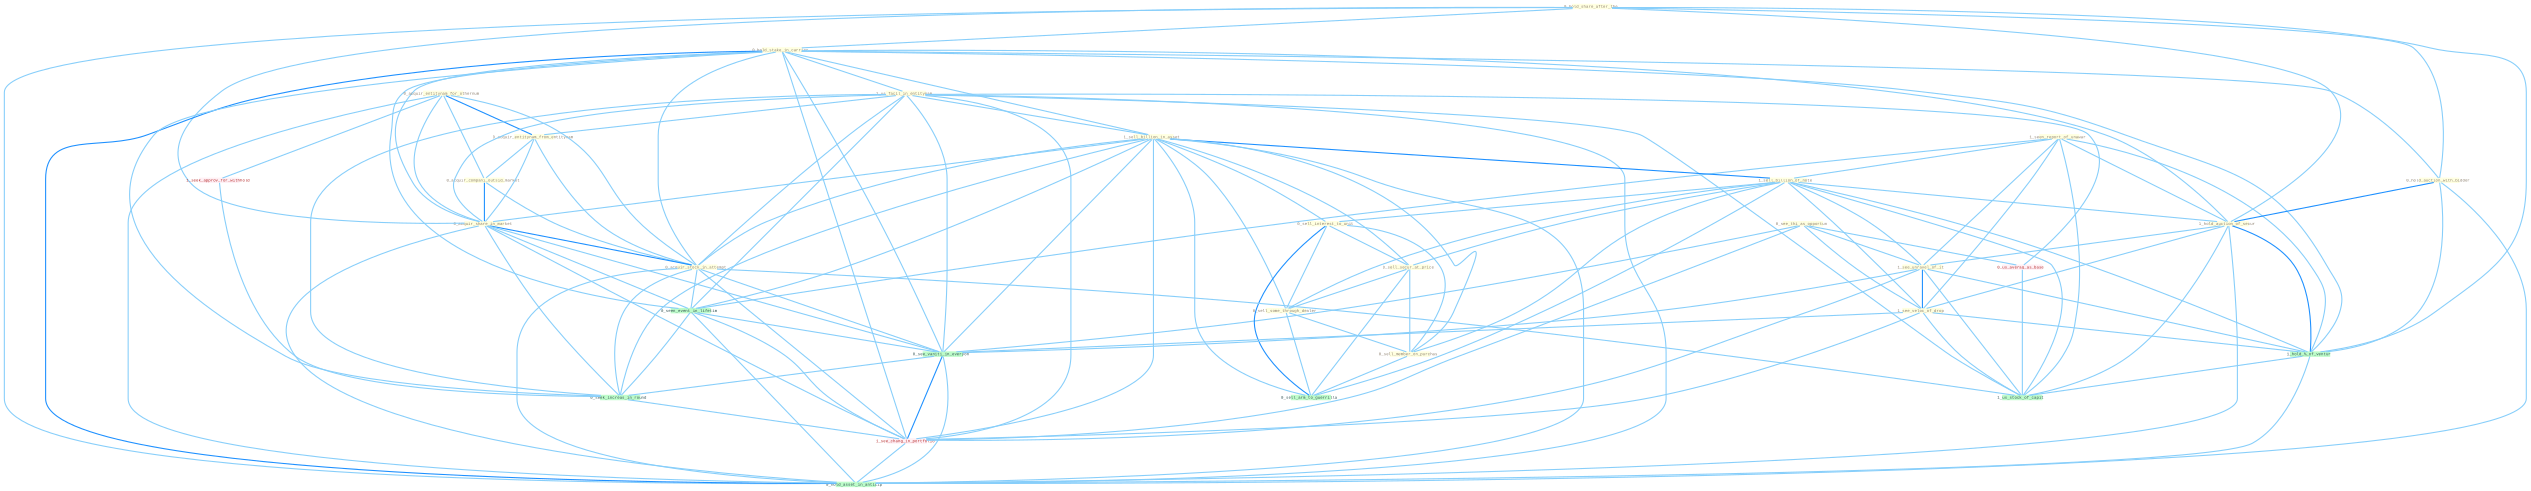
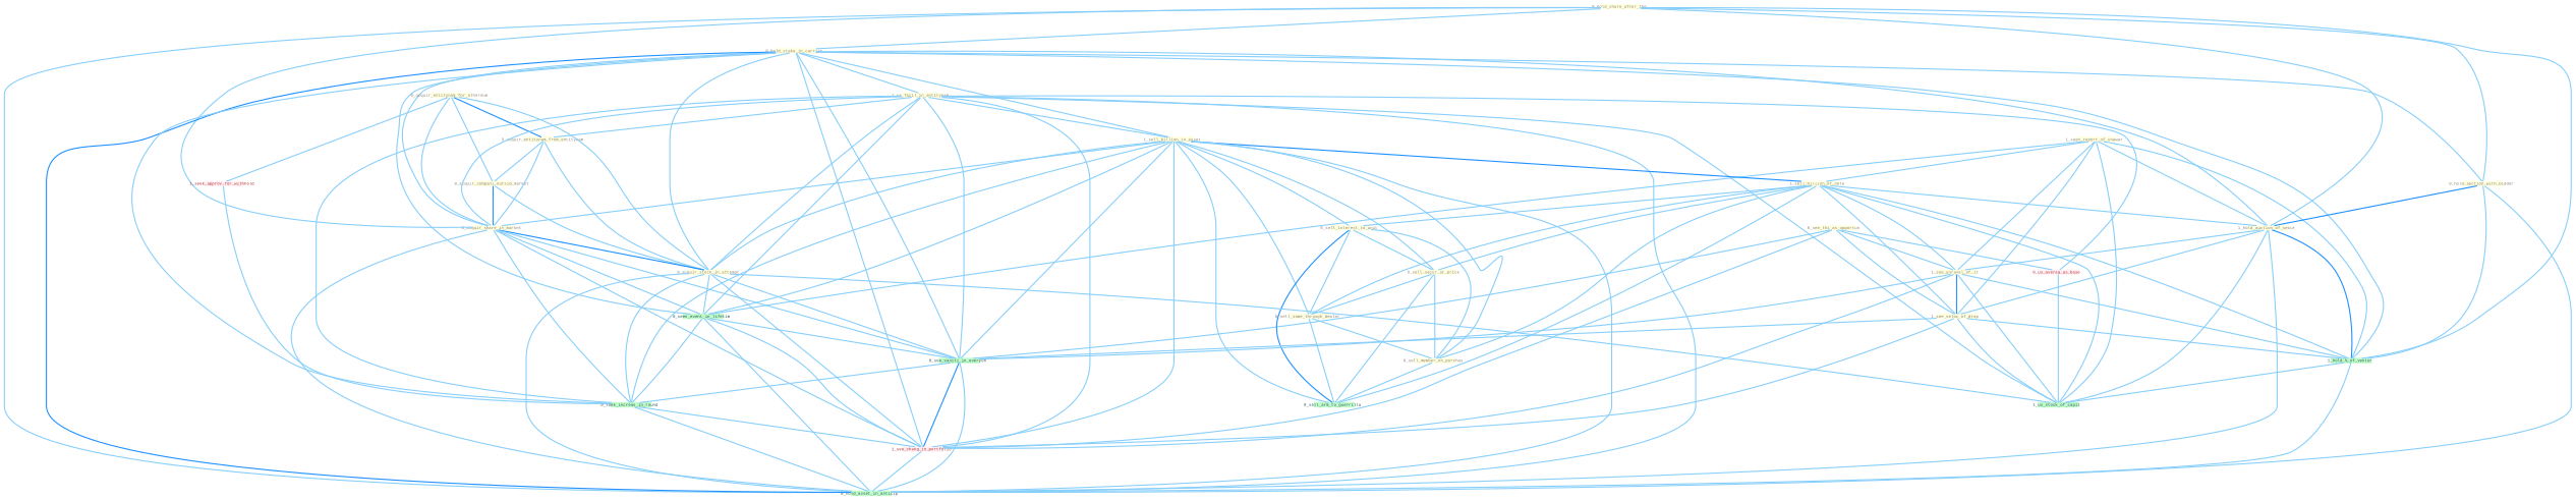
  graph {
    fontname="Liberation Mono"
    node [color="#ffffe0" fixedsize=true fontcolor="#8b7d6b" fontname="Liberation Mono" fontsize=4 shape=polygon style=filled]
    edge [color="#87cefa" fontname="Liberation Mono" w=1]
    "0_hold_share_after_the " [height=.06 width=.5]
    "0_see_thi_as_opportun " [height=.06 width=.5]
    "0_hold_stake_in_carrier " [height=.06 width=.5]
    "0_acquir_entitynam_for_othernum " [height=.06 width=.5]
    "1_us_facil_in_entitynam " [height=.06 width=.5]
    "1_seen_report_of_unawar " [height=.06 width=.5]
    "0_hold_auction_with_bidder " [height=.06 width=.5]
    "0_acquir_entitynam_from_entitynam " [height=.06 width=.5]
    "1_sell_billion_in_asset " [height=.06 width=.5]
    "1_sell_billion_of_note " [height=.06 width=.5]
    "0_sell_interest_to_unit " [height=.06 width=.5]
    "0_acquir_compani_outsid_market " [height=.06 width=.5]
    "0_acquir_share_in_market " [height=.06 width=.5]
    "1_hold_auction_of_secur " [height=.06 width=.5]
    "0_sell_secur_at_price " [height=.06 width=.5]
    "0_acquir_stock_in_attempt " [height=.06 width=.5]
    "1_see_unravel_of_it " [height=.06 width=.5]
    "0_sell_some_through_dealer " [height=.06 width=.5]
    "1_see_veloc_of_drop " [height=.06 width=.5]
    "0_sell_member_on_purchas " [height=.06 width=.5]
    "0_us_averag_as_base " [color="#fff0f5" fontcolor="#b22222" height=.06 width=.5]
    "1_seek_approv_for_withhold " [color="#fff0f5" fontcolor="#b22222" height=.06 width=.5]
    "1_see_chang_in_portfolio " [color="#fff0f5" fontcolor="#b22222" height=.06 width=.5]
    "1_hold_%_of_ventur " [color="#BDFCC9" fontcolor="#2f4f4f" height=.06 width=.5]
    "0_hold_asset_in_anticip " [color="#BDFCC9" fontcolor="#2f4f4f" height=.06 width=.5]
    "0_see_vaniti_in_everyon " [color="#BDFCC9" fontcolor="#2f4f4f" height=.06 width=.5]
    "0_seen_event_in_lifetim " [color="#BDFCC9" fontcolor="#2f4f4f" height=.06 width=.5]
    "0_seek_increas_in_round " [color="#BDFCC9" fontcolor="#2f4f4f" height=.06 width=.5]
    "1_us_stock_of_capit " [color="#BDFCC9" fontcolor="#2f4f4f" height=.06 width=.5]
    "0_sell_arm_to_guerrilla " [color="#BDFCC9" fontcolor="#2f4f4f" height=.06 width=.5]
    subgraph sub_1 {
      "0_hold_share_after_the "
      "0_see_thi_as_opportun "
      "0_hold_stake_in_carrier "
      "0_acquir_entitynam_for_othernum "
      "1_us_facil_in_entitynam "
      "1_seen_report_of_unawar "
      "0_hold_auction_with_bidder "
      "0_acquir_entitynam_from_entitynam "
      "1_sell_billion_in_asset "
      "1_sell_billion_of_note "
      "0_sell_interest_to_unit "
      "0_acquir_compani_outsid_market "
      "0_acquir_share_in_market "
      "1_hold_auction_of_secur "
      "0_sell_secur_at_price "
      "0_acquir_stock_in_attempt "
      "1_see_unravel_of_it "
      "0_sell_some_through_dealer "
      "1_see_veloc_of_drop "
      "0_sell_member_on_purchas "
    }
    subgraph sub_2 {
      "0_us_averag_as_base "
      "1_seek_approv_for_withhold "
      "1_see_chang_in_portfolio "
    }
    "0_hold_share_after_the " -- "0_hold_stake_in_carrier "
    "0_hold_share_after_the " -- "0_hold_auction_with_bidder "
    "0_hold_share_after_the " -- "0_acquir_share_in_market "
    "0_hold_share_after_the " -- "1_hold_auction_of_secur "
    "0_hold_share_after_the " -- "1_hold_%_of_ventur "
    "0_hold_share_after_the " -- "0_hold_asset_in_anticip "
    "0_see_thi_as_opportun " -- "1_see_unravel_of_it "
    "0_see_thi_as_opportun " -- "1_see_veloc_of_drop "
    "0_see_thi_as_opportun " -- "0_us_averag_as_base "
    "0_see_thi_as_opportun " -- "1_see_chang_in_portfolio "
    "0_see_thi_as_opportun " -- "0_see_vaniti_in_everyon "
    "0_hold_stake_in_carrier " -- "1_us_facil_in_entitynam "
    "0_hold_stake_in_carrier " -- "0_hold_auction_with_bidder "
    "0_hold_stake_in_carrier " -- "1_sell_billion_in_asset "
    "0_hold_stake_in_carrier " -- "0_acquir_share_in_market "
    "0_hold_stake_in_carrier " -- "1_hold_auction_of_secur "
    "0_hold_stake_in_carrier " -- "0_acquir_stock_in_attempt "
    "0_hold_stake_in_carrier " -- "1_see_chang_in_portfolio "
    "0_hold_stake_in_carrier " -- "1_hold_%_of_ventur "
    "0_hold_stake_in_carrier " -- "0_hold_asset_in_anticip " [color="#1e90ff" w=2]
    "0_hold_stake_in_carrier " -- "0_see_vaniti_in_everyon "
    "0_hold_stake_in_carrier " -- "0_seen_event_in_lifetim "
    "0_hold_stake_in_carrier " -- "0_seek_increas_in_round "
    "0_acquir_entitynam_for_othernum " -- "0_acquir_entitynam_from_entitynam " [color="#1e90ff" w=2]
    "0_acquir_entitynam_for_othernum " -- "0_acquir_compani_outsid_market "
    "0_acquir_entitynam_for_othernum " -- "0_acquir_share_in_market "
    "0_acquir_entitynam_for_othernum " -- "0_acquir_stock_in_attempt "
    "0_acquir_entitynam_for_othernum " -- "1_seek_approv_for_withhold "
    "1_us_facil_in_entitynam " -- "0_acquir_entitynam_from_entitynam "
    "1_us_facil_in_entitynam " -- "1_sell_billion_in_asset "
    "1_us_facil_in_entitynam " -- "0_acquir_share_in_market "
    "1_us_facil_in_entitynam " -- "0_acquir_stock_in_attempt "
    "1_us_facil_in_entitynam " -- "0_us_averag_as_base "
    "1_us_facil_in_entitynam " -- "1_see_chang_in_portfolio "
    "1_us_facil_in_entitynam " -- "0_hold_asset_in_anticip "
    "1_us_facil_in_entitynam " -- "0_see_vaniti_in_everyon "
    "1_us_facil_in_entitynam " -- "0_seen_event_in_lifetim "
    "1_us_facil_in_entitynam " -- "0_seek_increas_in_round "
    "1_us_facil_in_entitynam " -- "1_us_stock_of_capit "
    "1_seen_report_of_unawar " -- "1_sell_billion_of_note "
    "1_seen_report_of_unawar " -- "1_hold_auction_of_secur "
    "1_seen_report_of_unawar " -- "1_see_unravel_of_it "
    "1_seen_report_of_unawar " -- "1_see_veloc_of_drop "
    "1_seen_report_of_unawar " -- "1_hold_%_of_ventur "
    "1_seen_report_of_unawar " -- "0_seen_event_in_lifetim "
    "1_seen_report_of_unawar " -- "1_us_stock_of_capit "
    "0_hold_auction_with_bidder " -- "1_hold_auction_of_secur " [color="#1e90ff" w=2]
    "0_hold_auction_with_bidder " -- "1_hold_%_of_ventur "
    "0_hold_auction_with_bidder " -- "0_hold_asset_in_anticip "
    "0_acquir_entitynam_from_entitynam " -- "0_acquir_compani_outsid_market "
    "0_acquir_entitynam_from_entitynam " -- "0_acquir_share_in_market "
    "0_acquir_entitynam_from_entitynam " -- "0_acquir_stock_in_attempt "
    "1_sell_billion_in_asset " -- "1_sell_billion_of_note " [color="#1e90ff" w=2]
    "1_sell_billion_in_asset " -- "0_sell_interest_to_unit "
    "1_sell_billion_in_asset " -- "0_acquir_share_in_market "
    "1_sell_billion_in_asset " -- "0_sell_secur_at_price "
    "1_sell_billion_in_asset " -- "0_acquir_stock_in_attempt "
    "1_sell_billion_in_asset " -- "0_sell_some_through_dealer "
    "1_sell_billion_in_asset " -- "0_sell_member_on_purchas "
    "1_sell_billion_in_asset " -- "1_see_chang_in_portfolio "
    "1_sell_billion_in_asset " -- "0_hold_asset_in_anticip "
    "1_sell_billion_in_asset " -- "0_see_vaniti_in_everyon "
    "1_sell_billion_in_asset " -- "0_seen_event_in_lifetim "
    "1_sell_billion_in_asset " -- "0_seek_increas_in_round "
    "1_sell_billion_in_asset " -- "0_sell_arm_to_guerrilla "
    "1_sell_billion_of_note " -- "0_sell_interest_to_unit "
    "1_sell_billion_of_note " -- "1_hold_auction_of_secur "
    "1_sell_billion_of_note " -- "0_sell_secur_at_price "
    "1_sell_billion_of_note " -- "1_see_unravel_of_it "
    "1_sell_billion_of_note " -- "0_sell_some_through_dealer "
    "1_sell_billion_of_note " -- "1_see_veloc_of_drop "
    "1_sell_billion_of_note " -- "0_sell_member_on_purchas "
    "1_sell_billion_of_note " -- "1_hold_%_of_ventur "
    "1_sell_billion_of_note " -- "1_us_stock_of_capit "
    "1_sell_billion_of_note " -- "0_sell_arm_to_guerrilla "
    "0_sell_interest_to_unit " -- "0_sell_secur_at_price "
    "0_sell_interest_to_unit " -- "0_sell_some_through_dealer "
    "0_sell_interest_to_unit " -- "0_sell_member_on_purchas "
    "0_sell_interest_to_unit " -- "0_sell_arm_to_guerrilla " [color="#1e90ff" w=2]
    "0_acquir_compani_outsid_market " -- "0_acquir_share_in_market " [color="#1e90ff" w=2]
    "0_acquir_compani_outsid_market " -- "0_acquir_stock_in_attempt "
    "0_acquir_share_in_market " -- "0_acquir_stock_in_attempt " [color="#1e90ff" w=2]
    "0_acquir_share_in_market " -- "1_see_chang_in_portfolio "
    "0_acquir_share_in_market " -- "0_hold_asset_in_anticip "
    "0_acquir_share_in_market " -- "0_see_vaniti_in_everyon "
    "0_acquir_share_in_market " -- "0_seen_event_in_lifetim "
    "0_acquir_share_in_market " -- "0_seek_increas_in_round "
    "1_hold_auction_of_secur " -- "1_see_unravel_of_it "
    "1_hold_auction_of_secur " -- "1_see_veloc_of_drop "
    "1_hold_auction_of_secur " -- "1_hold_%_of_ventur " [color="#1e90ff" w=2]
    "1_hold_auction_of_secur " -- "0_hold_asset_in_anticip "
    "1_hold_auction_of_secur " -- "1_us_stock_of_capit "
    "0_sell_secur_at_price " -- "0_sell_some_through_dealer "
    "0_sell_secur_at_price " -- "0_sell_member_on_purchas "
    "0_sell_secur_at_price " -- "0_sell_arm_to_guerrilla "
    "0_acquir_stock_in_attempt " -- "1_see_chang_in_portfolio "
    "0_acquir_stock_in_attempt " -- "0_hold_asset_in_anticip "
    "0_acquir_stock_in_attempt " -- "0_see_vaniti_in_everyon "
    "0_acquir_stock_in_attempt " -- "0_seen_event_in_lifetim "
    "0_acquir_stock_in_attempt " -- "0_seek_increas_in_round "
    "0_acquir_stock_in_attempt " -- "1_us_stock_of_capit "
    "1_see_unravel_of_it " -- "1_see_veloc_of_drop " [color="#1e90ff" w=2]
    "1_see_unravel_of_it " -- "1_see_chang_in_portfolio "
    "1_see_unravel_of_it " -- "1_hold_%_of_ventur "
    "1_see_unravel_of_it " -- "0_see_vaniti_in_everyon "
    "1_see_unravel_of_it " -- "1_us_stock_of_capit "
    "0_sell_some_through_dealer " -- "0_sell_member_on_purchas "
    "0_sell_some_through_dealer " -- "0_sell_arm_to_guerrilla "
    "1_see_veloc_of_drop " -- "1_see_chang_in_portfolio "
    "1_see_veloc_of_drop " -- "1_hold_%_of_ventur "
    "1_see_veloc_of_drop " -- "0_see_vaniti_in_everyon "
    "1_see_veloc_of_drop " -- "1_us_stock_of_capit "
    "0_sell_member_on_purchas " -- "0_sell_arm_to_guerrilla "
    "0_us_averag_as_base " -- "1_us_stock_of_capit "
    "1_seek_approv_for_withhold " -- "0_seek_increas_in_round "
    "1_see_chang_in_portfolio " -- "0_hold_asset_in_anticip "
    "1_hold_%_of_ventur " -- "0_hold_asset_in_anticip "
    "1_hold_%_of_ventur " -- "1_us_stock_of_capit "
    "0_see_vaniti_in_everyon " -- "1_see_chang_in_portfolio " [color="#1e90ff" w=2]
    "0_see_vaniti_in_everyon " -- "0_hold_asset_in_anticip "
    "0_see_vaniti_in_everyon " -- "0_seek_increas_in_round "
    "0_seen_event_in_lifetim " -- "1_see_chang_in_portfolio "
    "0_seen_event_in_lifetim " -- "0_hold_asset_in_anticip "
    "0_seen_event_in_lifetim " -- "0_see_vaniti_in_everyon "
    "0_seen_event_in_lifetim " -- "0_seek_increas_in_round "
    "0_seek_increas_in_round " -- "1_see_chang_in_portfolio "
-   "0_acquir_entitynam_for_othernum " -- "0_hold_asset_in_anticip "
+   "0_seek_increas_in_round " -- "0_hold_asset_in_anticip "
  }
